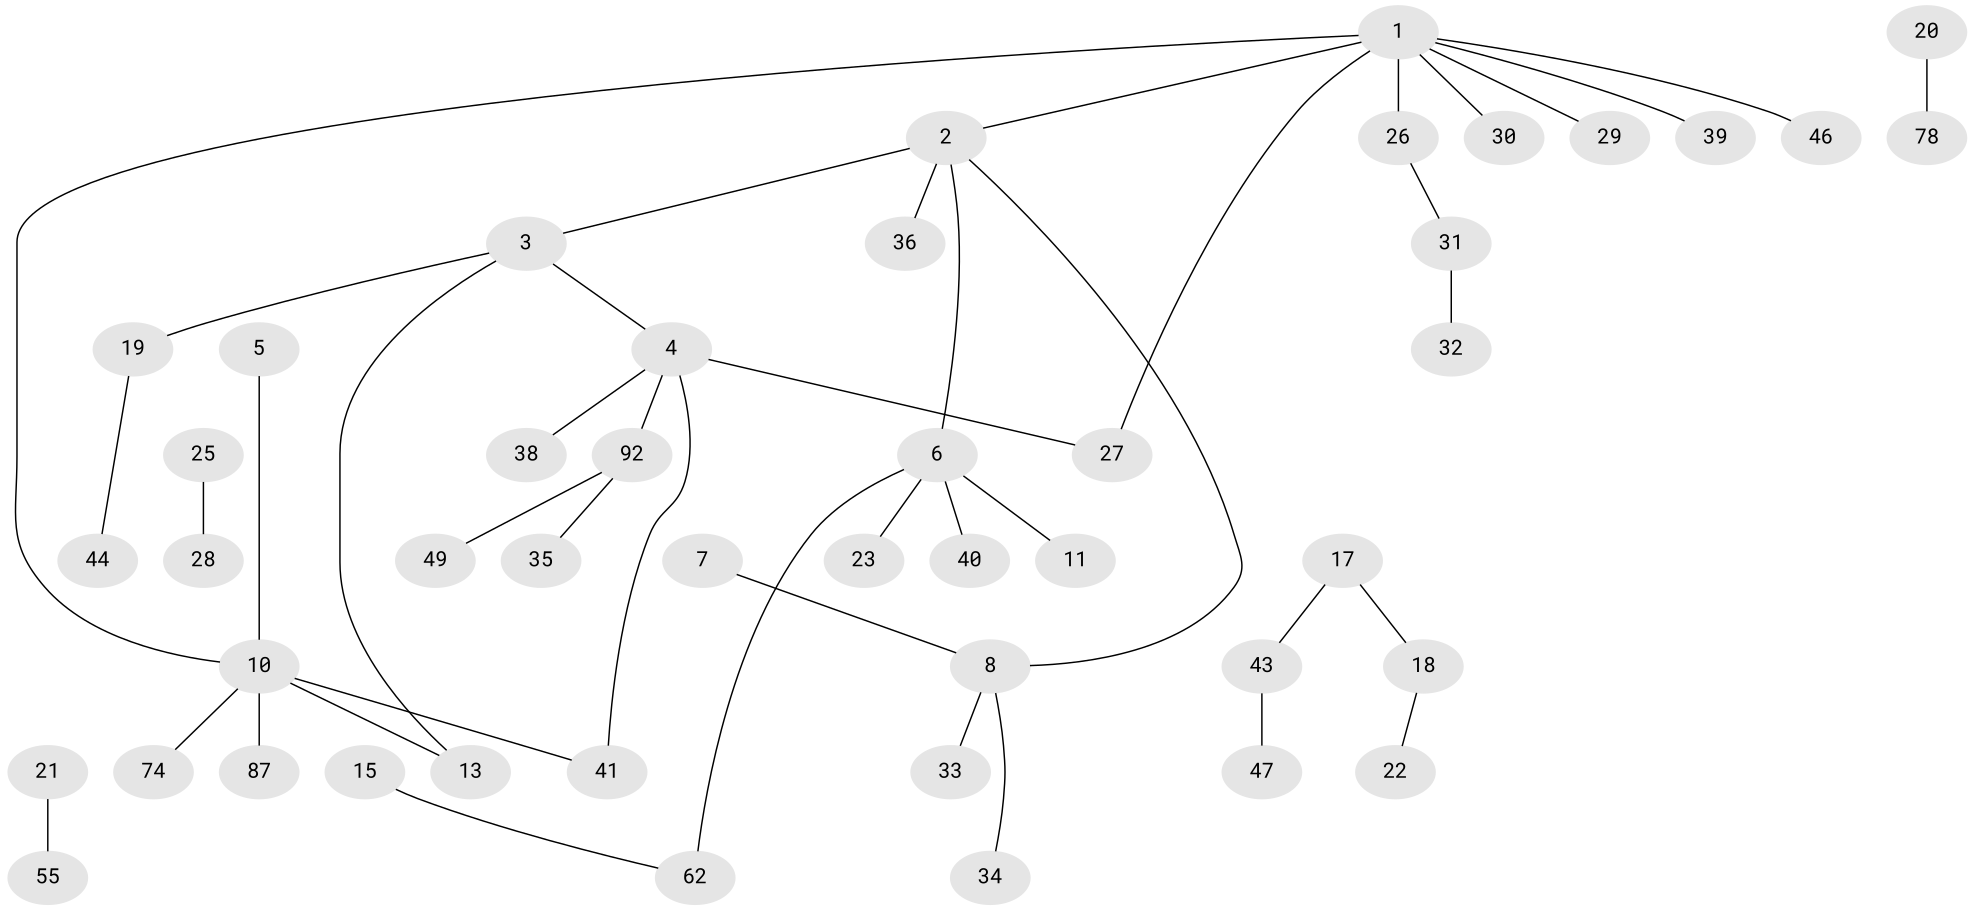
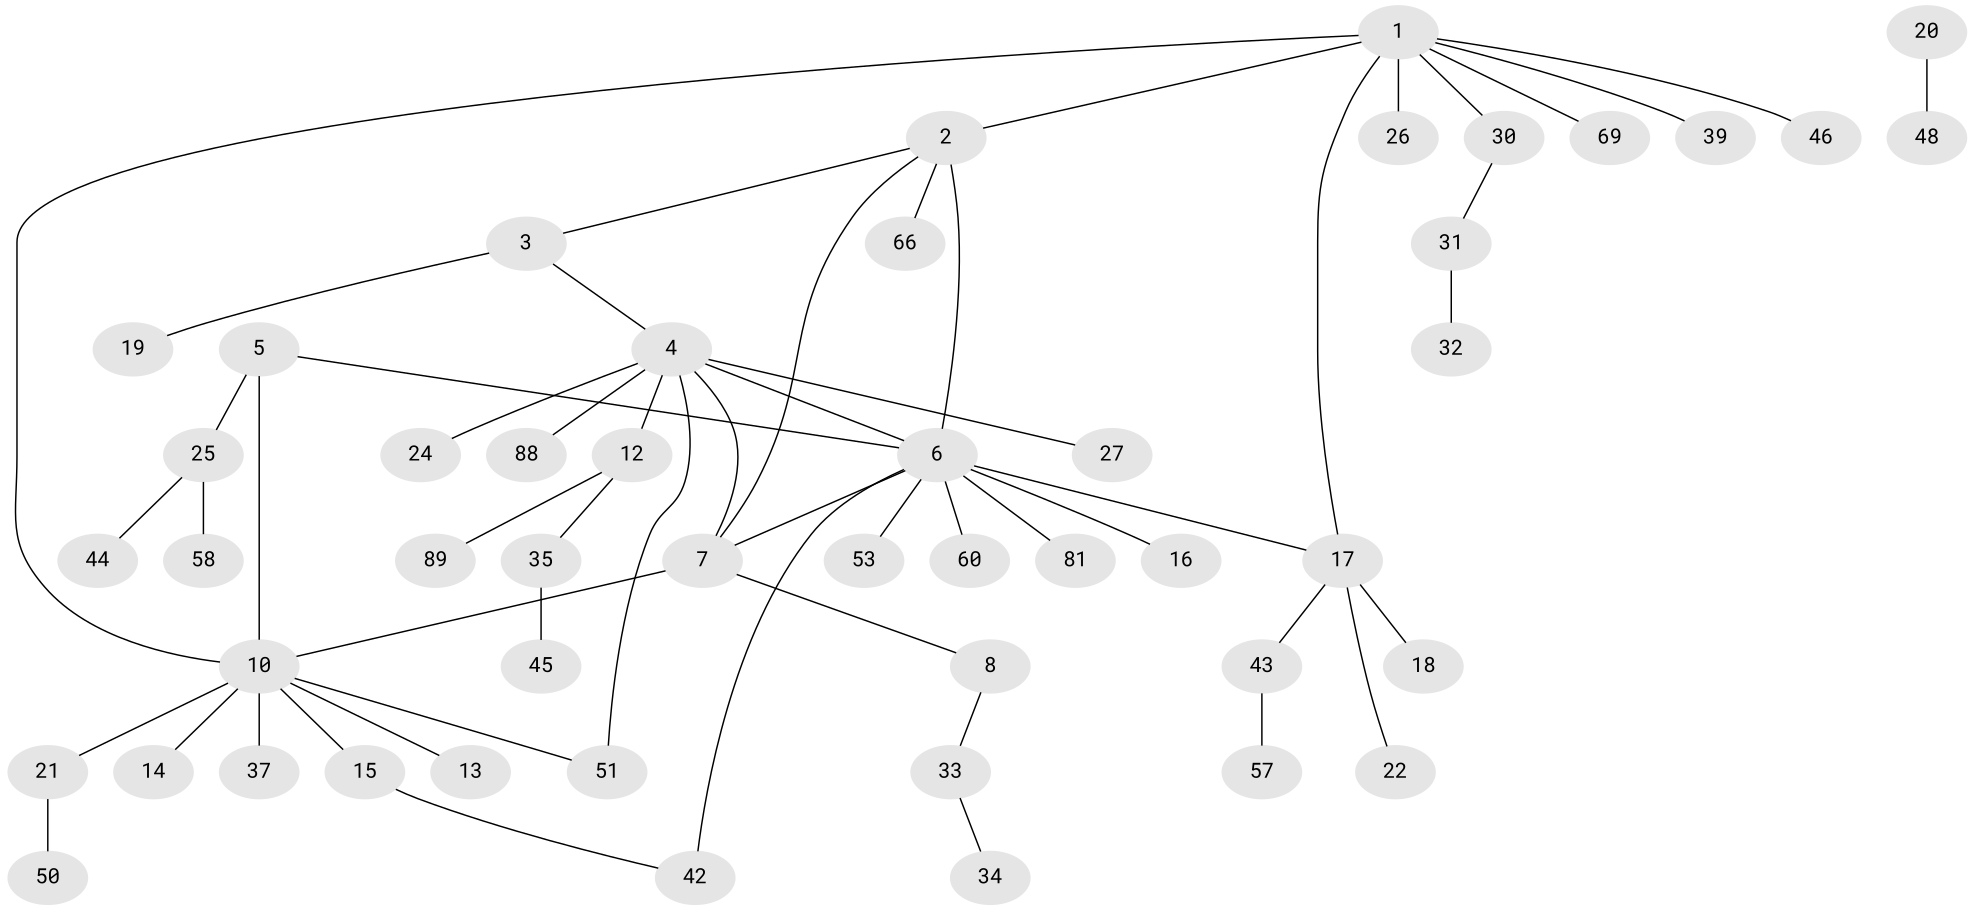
  graph {
    fontname="Roboto Mono"
    node [color=gray90 fontname="Roboto Mono" style=filled]
    edge [fontname="Roboto Mono"]
    1
    2
    10
    26
    27
-   29
+   29 [label=69]
    30
    39
    46
    3
    6
    8
-   36
+   36 [label=66]
    13
-   41
-   14 [label=74]
+   41 [label=51]
+   14
    15
    21
-   37 [label=87]
+   37
    31
    4
    19
    7
-   11
+   11 [label=81]
+   16
    17
-   23
-   40
-   42 [label=62]
+   23 [label=53]
+   40 [label=60]
+   42
    33
    34
-   12 [label=92]
-   38
+   12
+   24
+   38 [label=88]
    20
-   48 [label=78]
+   48
    35
-   49
+   49 [label=89]
    5
    25
-   28
+   28 [label=58]
    44
    18
    43
-   50 [label=55]
+   50
+   45
    22
-   47
+   47 [label=57]
    32
    1 -- 2
    1 -- 10
    1 -- 26
-   1 -- 27
+   1 -- 17
    1 -- 29
    1 -- 30
    1 -- 39
    1 -- 46
    2 -- 3
    2 -- 6
-   2 -- 8
+   2 -- 7
    2 -- 36
    10 -- 13
    10 -- 41
    10 -- 14
+   10 -- 15
+   10 -- 21
    10 -- 37
-   26 -- 31
-   3 -- 13
+   30 -- 31
    3 -- 4
    3 -- 19
+   6 -- 7
    6 -- 11
+   6 -- 16
+   6 -- 17
    6 -- 23
    6 -- 40
    6 -- 42
    8 -- 33
-   8 -- 34
+   33 -- 34
    15 -- 42
    21 -- 50
    31 -- 32
    4 -- 27
+   4 -- 6
    4 -- 41
+   4 -- 7
    4 -- 12
+   4 -- 24
    4 -- 38
+   7 -- 10
    7 -- 8
    17 -- 18
    17 -- 43
    12 -- 35
    12 -- 49
    20 -- 48
+   35 -- 45
    5 -- 10
+   5 -- 6
+   5 -- 25
    25 -- 28
-   19 -- 44
-   18 -- 22
+   25 -- 44
+   17 -- 22
    43 -- 47
  }
